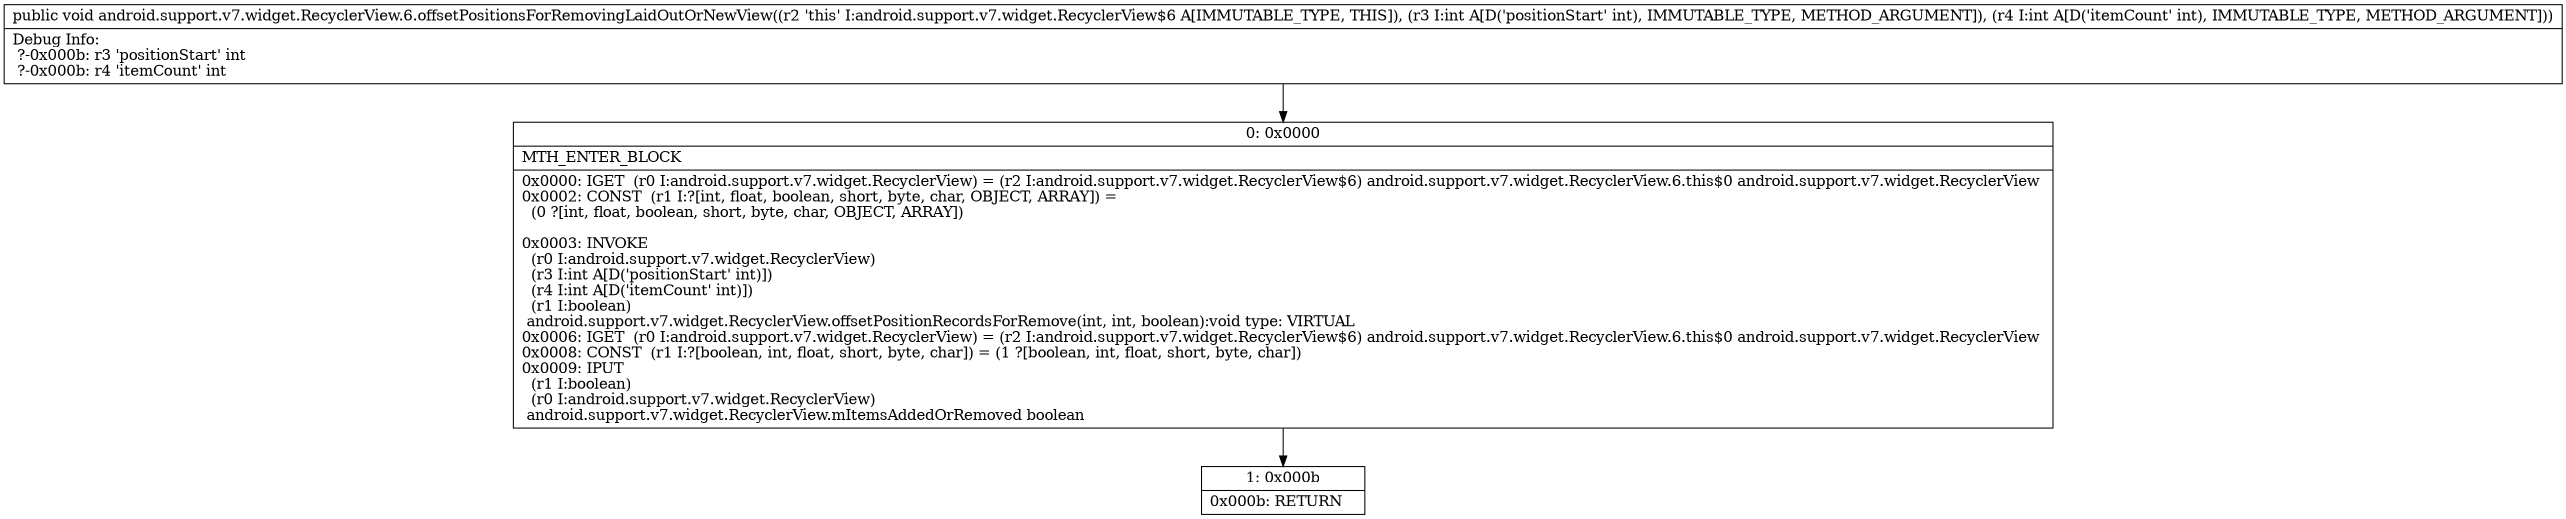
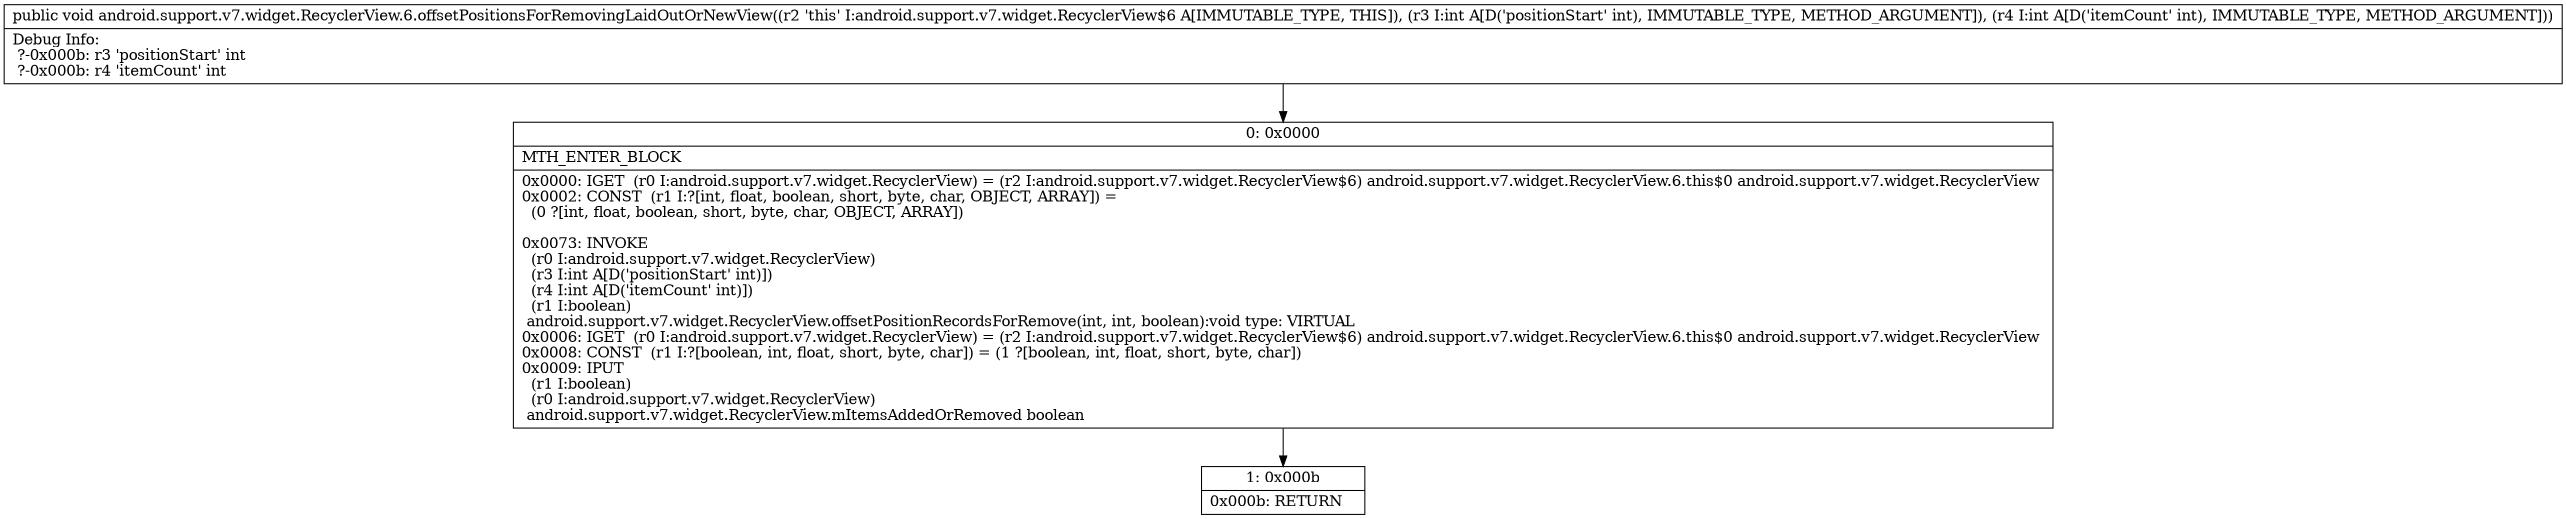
  digraph {
    node [shape=record]
-   n1 [label="{0\:\ 0x0000|MTH_ENTER_BLOCK\l|0x0000: IGET  (r0 I:android.support.v7.widget.RecyclerView) = (r2 I:android.support.v7.widget.RecyclerView$6) android.support.v7.widget.RecyclerView.6.this$0 android.support.v7.widget.RecyclerView \l0x0002: CONST  (r1 I:?[int, float, boolean, short, byte, char, OBJECT, ARRAY]) = \l  (0 ?[int, float, boolean, short, byte, char, OBJECT, ARRAY])\l \l0x0003: INVOKE  \l  (r0 I:android.support.v7.widget.RecyclerView)\l  (r3 I:int A[D('positionStart' int)])\l  (r4 I:int A[D('itemCount' int)])\l  (r1 I:boolean)\l android.support.v7.widget.RecyclerView.offsetPositionRecordsForRemove(int, int, boolean):void type: VIRTUAL \l0x0006: IGET  (r0 I:android.support.v7.widget.RecyclerView) = (r2 I:android.support.v7.widget.RecyclerView$6) android.support.v7.widget.RecyclerView.6.this$0 android.support.v7.widget.RecyclerView \l0x0008: CONST  (r1 I:?[boolean, int, float, short, byte, char]) = (1 ?[boolean, int, float, short, byte, char]) \l0x0009: IPUT  \l  (r1 I:boolean)\l  (r0 I:android.support.v7.widget.RecyclerView)\l android.support.v7.widget.RecyclerView.mItemsAddedOrRemoved boolean \l}"]
+   n1 [label="{0\:\ 0x0000|MTH_ENTER_BLOCK\l|0x0000: IGET  (r0 I:android.support.v7.widget.RecyclerView) = (r2 I:android.support.v7.widget.RecyclerView$6) android.support.v7.widget.RecyclerView.6.this$0 android.support.v7.widget.RecyclerView \l0x0002: CONST  (r1 I:?[int, float, boolean, short, byte, char, OBJECT, ARRAY]) = \l  (0 ?[int, float, boolean, short, byte, char, OBJECT, ARRAY])\l \l0x0073: INVOKE  \l  (r0 I:android.support.v7.widget.RecyclerView)\l  (r3 I:int A[D('positionStart' int)])\l  (r4 I:int A[D('itemCount' int)])\l  (r1 I:boolean)\l android.support.v7.widget.RecyclerView.offsetPositionRecordsForRemove(int, int, boolean):void type: VIRTUAL \l0x0006: IGET  (r0 I:android.support.v7.widget.RecyclerView) = (r2 I:android.support.v7.widget.RecyclerView$6) android.support.v7.widget.RecyclerView.6.this$0 android.support.v7.widget.RecyclerView \l0x0008: CONST  (r1 I:?[boolean, int, float, short, byte, char]) = (1 ?[boolean, int, float, short, byte, char]) \l0x0009: IPUT  \l  (r1 I:boolean)\l  (r0 I:android.support.v7.widget.RecyclerView)\l android.support.v7.widget.RecyclerView.mItemsAddedOrRemoved boolean \l}"]
    n2 [label="{1\:\ 0x000b|0x000b: RETURN   \l}"]
    n3 [label="{public void android.support.v7.widget.RecyclerView.6.offsetPositionsForRemovingLaidOutOrNewView((r2 'this' I:android.support.v7.widget.RecyclerView$6 A[IMMUTABLE_TYPE, THIS]), (r3 I:int A[D('positionStart' int), IMMUTABLE_TYPE, METHOD_ARGUMENT]), (r4 I:int A[D('itemCount' int), IMMUTABLE_TYPE, METHOD_ARGUMENT]))  | Debug Info:\l  ?\-0x000b: r3 'positionStart' int\l  ?\-0x000b: r4 'itemCount' int\l}"]
    n1 -> n2
    n3 -> n1
  }
